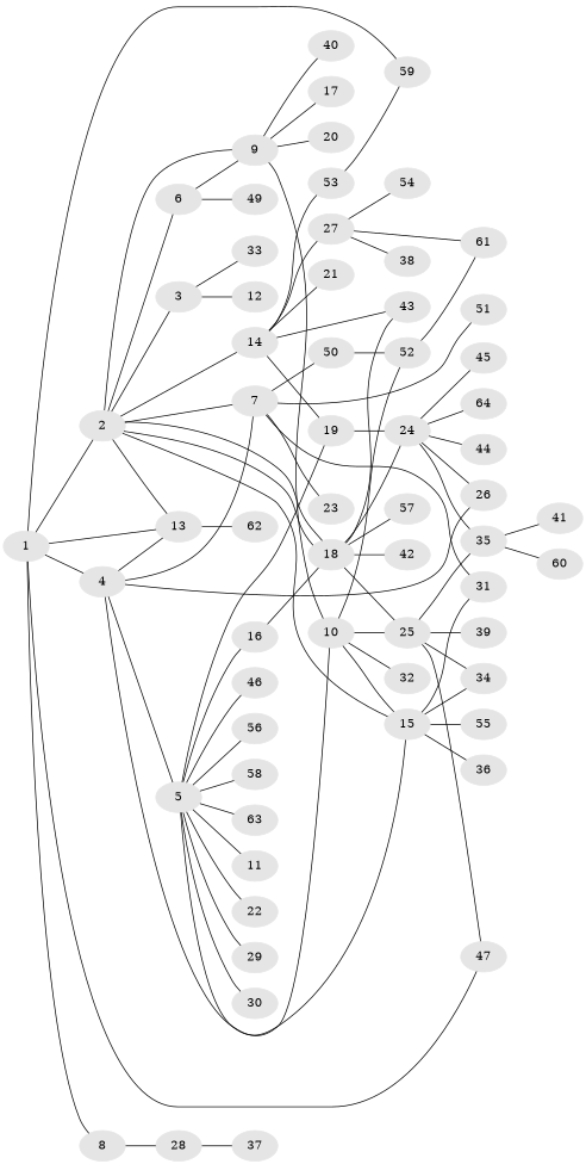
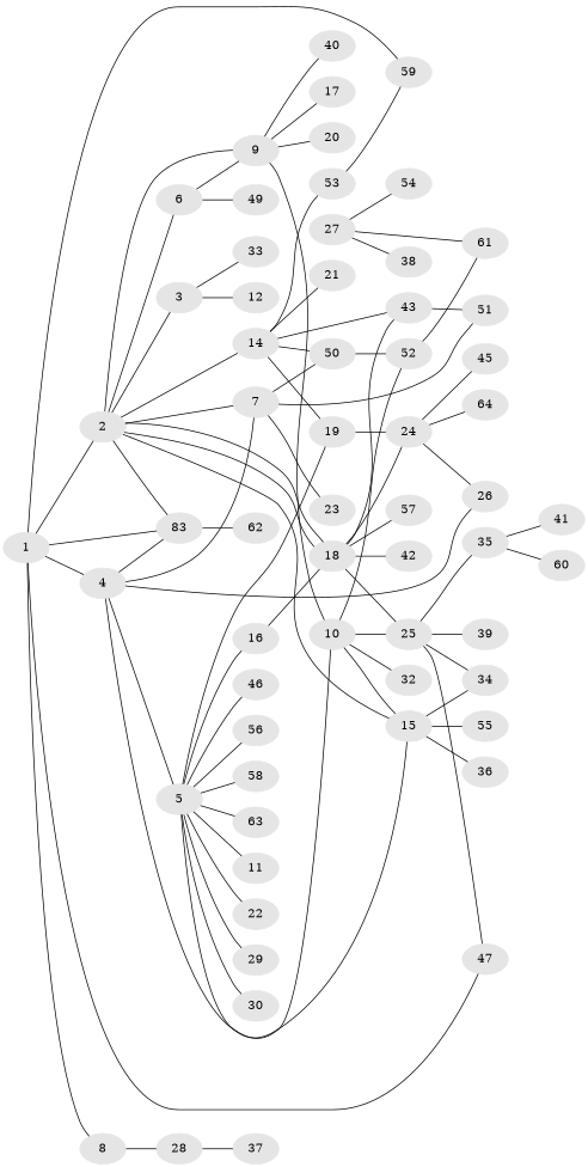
  graph {
    rankdir=LR
    node [color=gray90 style=filled]
    1
    2
    4
    8
-   13
+   13 [label=83]
    47
    59
    3
    6
    7
    9
    14
    15
    18
    5
    10
    26
    28
    62
    12
    33
    49
    23
-   31
    50
    51
    17
    20
    40
    19
    21
    27
    43
    53
    34
    36
    55
    25
    24
    42
    57
    11
    16
    22
    29
    30
    46
    56
    58
    63
    32
    52
    37
    35
    39
    61
    38
    54
-   44
    45
    64
    41
    60
    1 -- 2
    1 -- 4
    1 -- 8
    1 -- 13
    1 -- 47
    1 -- 59
    2 -- 13
    2 -- 3
    2 -- 6
    2 -- 7
    2 -- 9
    2 -- 14
    2 -- 15
    2 -- 18
    2 -- 18
    4 -- 13
    4 -- 7
    4 -- 5
    4 -- 10
    4 -- 26
    8 -- 28
    13 -- 62
    3 -- 12
    3 -- 33
    6 -- 9
    6 -- 49
    7 -- 23
-   7 -- 31
    7 -- 50
    7 -- 51
    9 -- 10
    9 -- 17
    9 -- 20
    9 -- 40
    14 -- 19
    14 -- 21
-   14 -- 27
+   14 -- 50
    14 -- 43
    14 -- 53
-   15 -- 31
    15 -- 34
    15 -- 36
    15 -- 55
    18 -- 43
    18 -- 25
    18 -- 24
    18 -- 42
    18 -- 57
    5 -- 15
    5 -- 19
    5 -- 11
    5 -- 16
    5 -- 22
    5 -- 29
    5 -- 30
    5 -- 46
    5 -- 56
    5 -- 58
    5 -- 63
    10 -- 15
    10 -- 25
    10 -- 32
    10 -- 52
    28 -- 37
    50 -- 52
    19 -- 24
    27 -- 61
    27 -- 38
    27 -- 54
+   43 -- 51
    53 -- 59
    25 -- 47
    25 -- 34
    25 -- 35
    25 -- 39
    24 -- 26
-   24 -- 35
-   24 -- 44
    24 -- 45
    24 -- 64
    16 -- 18
    52 -- 61
    35 -- 41
    35 -- 60
  }
